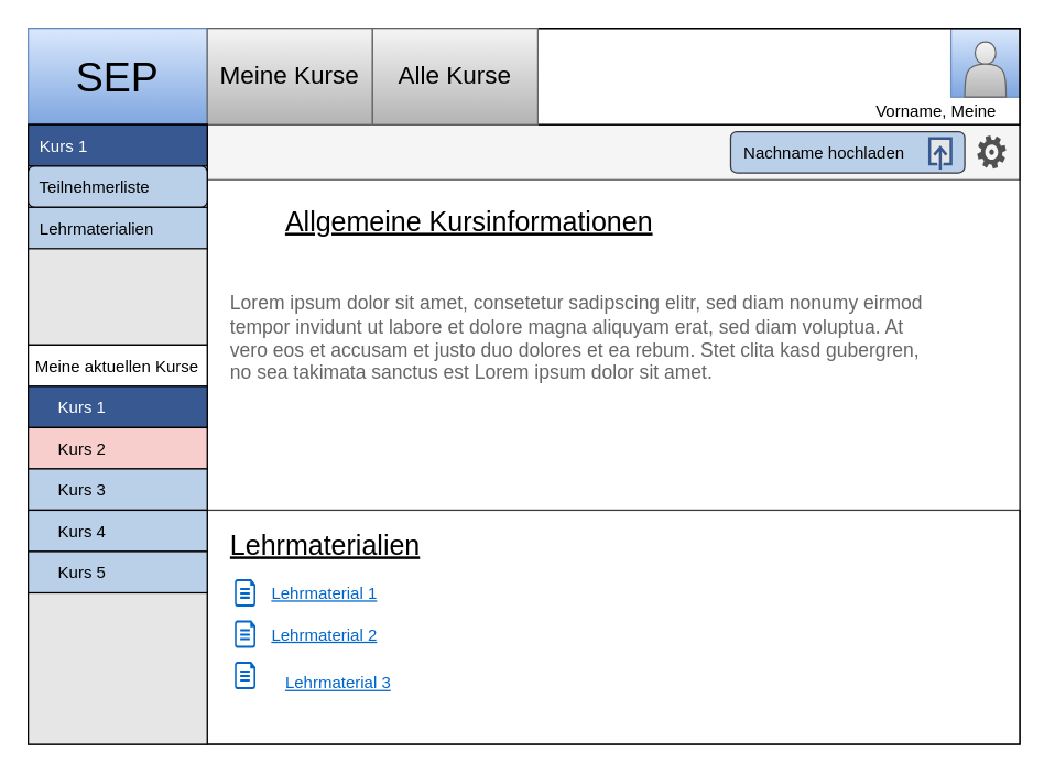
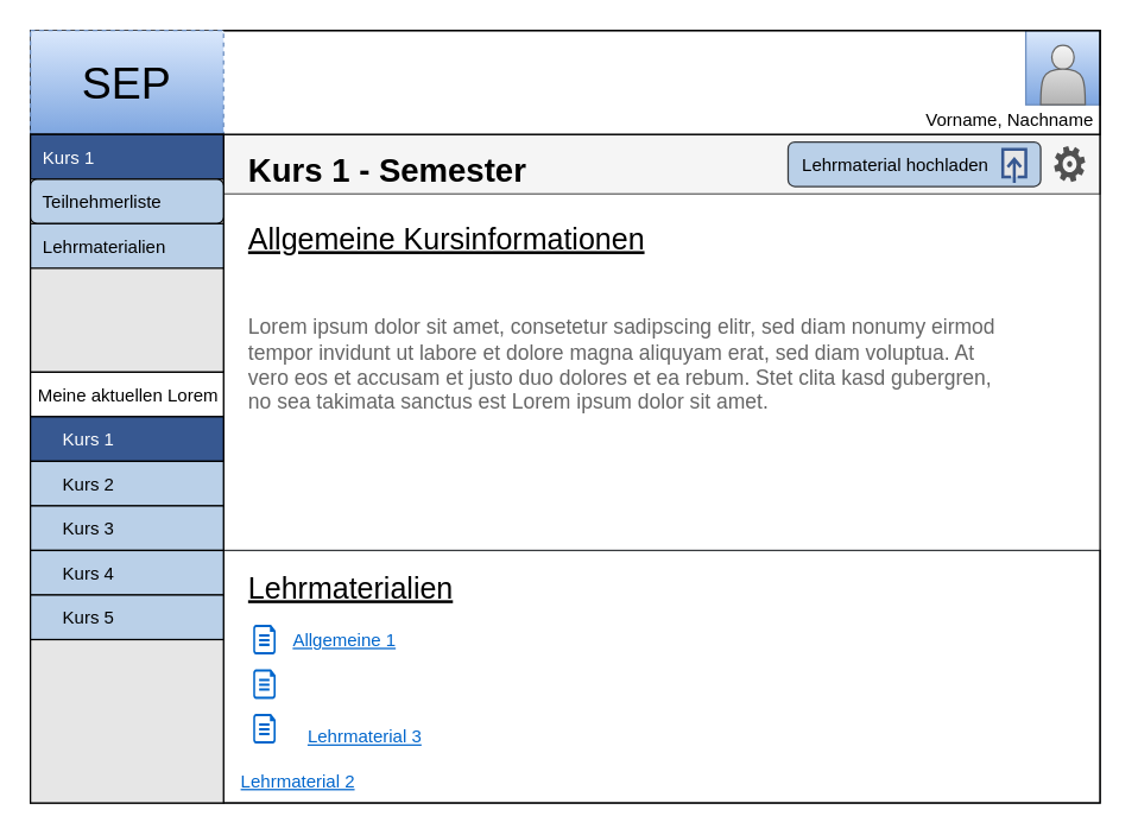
  <mxCell id="0" />
  <mxCell id="1" parent="0" />
  <mxCell id="2" value="" style="rounded=0;whiteSpace=wrap;html=1;labelBackgroundColor=none;fillColor=none;fontFamily=Helvetica;fontSize=14;fontColor=#666666;align=left;strokeColor=#36393D;" parent="1" vertex="1"><mxGeometry x="150" y="370" width="590" height="170" as="geometry" /></mxCell>
  <mxCell id="3" value="" style="rounded=0;whiteSpace=wrap;html=1;labelBackgroundColor=none;strokeColor=#666666;fillColor=#f5f5f5;fontFamily=Helvetica;fontSize=16;align=right;fontColor=#333333;" parent="1" vertex="1"><mxGeometry x="150" y="90" width="590" height="40" as="geometry" /></mxCell>
  <mxCell id="4" value="" style="rounded=0;whiteSpace=wrap;html=1;fillColor=#dae8fc;gradientColor=#7ea6e0;strokeColor=#6c8ebf;" parent="1" vertex="1"><mxGeometry x="690" y="20" width="50" height="50" as="geometry" /></mxCell>
  <mxCell id="5" value="" style="rounded=0;whiteSpace=wrap;html=1;fillColor=none;" parent="1" vertex="1"><mxGeometry x="20" y="20" width="720" height="520" as="geometry" /></mxCell>
  <mxCell id="6" value="" style="rounded=0;whiteSpace=wrap;html=1;fillColor=none;" parent="1" vertex="1"><mxGeometry x="20" y="20" width="720" height="70" as="geometry" /></mxCell>
  <mxCell id="7" value="" style="shape=actor;whiteSpace=wrap;html=1;fillColor=#f5f5f5;strokeColor=#666666;gradientColor=#b3b3b3;" parent="1" vertex="1"><mxGeometry x="700" y="30" width="30" height="40" as="geometry" /></mxCell>
- <mxCell id="8" value="Vorname, Meine" style="text;html=1;align=center;verticalAlign=middle;resizable=0;points=[];autosize=1;" parent="1" vertex="1"><mxGeometry x="614" y="71" width="130" height="20" as="geometry" /></mxCell>
- <mxCell id="9" value="&lt;font style=&quot;font-size: 30px&quot;&gt;SEP&lt;/font&gt;" style="rounded=0;whiteSpace=wrap;html=1;fillColor=#dae8fc;gradientColor=#7ea6e0;strokeColor=#6c8ebf;" parent="1" vertex="1"><mxGeometry x="20" y="20" width="130" height="70" as="geometry" /></mxCell>
- <mxCell id="10" value="&lt;font style=&quot;font-size: 18px&quot;&gt;Meine Kurse&lt;/font&gt;" style="rounded=0;whiteSpace=wrap;html=1;fillColor=#f5f5f5;gradientColor=#b3b3b3;strokeColor=#666666;" parent="1" vertex="1"><mxGeometry x="150" y="20" width="120" height="70" as="geometry" /></mxCell>
- <mxCell id="11" value="&lt;font style=&quot;font-size: 18px&quot;&gt;Alle Kurse&lt;/font&gt;" style="rounded=0;whiteSpace=wrap;html=1;fillColor=#f5f5f5;gradientColor=#b3b3b3;strokeColor=#666666;" parent="1" vertex="1"><mxGeometry x="270" y="20" width="120" height="70" as="geometry" /></mxCell>
+ <mxCell id="8" value="Vorname, Nachname" style="text;html=1;align=center;verticalAlign=middle;resizable=0;points=[];autosize=1;" parent="1" vertex="1"><mxGeometry x="614" y="71" width="130" height="20" as="geometry" /></mxCell>
+ <mxCell id="9" value="&lt;font style=&quot;font-size: 30px&quot;&gt;SEP&lt;/font&gt;" style="rounded=0;whiteSpace=wrap;html=1;fillColor=#dae8fc;gradientColor=#7ea6e0;strokeColor=#6c8ebf;dashed=1;" parent="1" vertex="1"><mxGeometry x="20" y="20" width="130" height="70" as="geometry" /></mxCell>
  <mxCell id="12" value="" style="rounded=0;whiteSpace=wrap;html=1;fillColor=#E6E6E6;" parent="1" vertex="1"><mxGeometry x="20" y="90" width="130" height="450" as="geometry" /></mxCell>
- <mxCell id="14" value="Allgemeine Kursinformationen" style="text;html=1;align=left;verticalAlign=middle;resizable=0;points=[];autosize=1;fontSize=20;fontFamily=Helvetica;fontStyle=4" parent="1" vertex="1"><mxGeometry x="205" y="145" width="280" height="30" as="geometry" /></mxCell>
+ <mxCell id="13" value="Kurs 1 - Semester" style="text;align=left;verticalAlign=middle;resizable=0;points=[];autosize=1;fontSize=22;fontStyle=1;fontFamily=Helvetica;labelBackgroundColor=none;labelBorderColor=none;html=1;" parent="1" vertex="1"><mxGeometry x="165" y="100" width="200" height="30" as="geometry" /></mxCell>
+ <mxCell id="14" value="Allgemeine Kursinformationen" style="text;html=1;align=left;verticalAlign=middle;resizable=0;points=[];autosize=1;fontSize=20;fontFamily=Helvetica;fontStyle=4" parent="1" vertex="1"><mxGeometry x="165" y="145" width="280" height="30" as="geometry" /></mxCell>
  <mxCell id="15" value="&lt;div style=&quot;text-align: justify&quot;&gt;&lt;span&gt;Lorem ipsum dolor sit amet, consetetur sadipscing elitr, sed diam nonumy eirmod &lt;br&gt;tempor invidunt ut labore et dolore magna aliquyam erat, sed diam voluptua. At &lt;br&gt;vero eos et accusam et justo duo dolores et ea rebum. Stet clita kasd gubergren, &lt;br&gt;no sea takimata sanctus est Lorem ipsum dolor sit amet.&amp;nbsp;&lt;/span&gt;&lt;/div&gt;" style="text;html=1;align=left;verticalAlign=middle;resizable=0;points=[];autosize=1;fontSize=14;fontFamily=Helvetica;fontColor=#666666;" parent="1" vertex="1"><mxGeometry x="165" y="210" width="520" height="70" as="geometry" /></mxCell>
  <mxCell id="16" value="" style="rounded=0;whiteSpace=wrap;html=1;labelBackgroundColor=none;fontFamily=Helvetica;fontSize=14;align=left;fillColor=#E6E6E6;" parent="1" vertex="1"><mxGeometry x="20" y="90" width="130" height="160" as="geometry" /></mxCell>
  <mxCell id="17" value="&lt;font style=&quot;font-size: 12px&quot;&gt;&amp;nbsp;&amp;nbsp;&lt;font style=&quot;font-size: 12px&quot;&gt;Kurs 1&lt;/font&gt;&lt;/font&gt;" style="rounded=0;whiteSpace=wrap;html=1;labelBackgroundColor=none;fontFamily=Helvetica;fontSize=14;align=left;gradientDirection=north;fillColor=#375891;fontColor=#FFFFFF;" parent="1" vertex="1"><mxGeometry x="20" y="90" width="130" height="30" as="geometry" /></mxCell>
  <mxCell id="18" value="&lt;font style=&quot;font-size: 12px&quot;&gt;&lt;font color=&quot;#000000&quot; style=&quot;font-size: 12px&quot;&gt;&amp;nbsp; &lt;/font&gt;&lt;font color=&quot;#000000&quot; style=&quot;font-size: 12px&quot;&gt;Teilnehmerliste&lt;/font&gt;&lt;/font&gt;" style="whiteSpace=wrap;html=1;labelBackgroundColor=none;fontFamily=Helvetica;fontSize=14;fontColor=#666666;align=left;fillColor=#BAD0E8;rounded=1;" parent="1" vertex="1"><mxGeometry x="20" y="120" width="130" height="30" as="geometry" /></mxCell>
  <mxCell id="19" value="&lt;font style=&quot;font-size: 12px&quot;&gt;&lt;font color=&quot;#000000&quot; style=&quot;font-size: 12px&quot;&gt;&amp;nbsp; Lehrmaterialien&lt;/font&gt;&lt;/font&gt;" style="rounded=0;whiteSpace=wrap;html=1;labelBackgroundColor=none;fontFamily=Helvetica;fontSize=14;fontColor=#666666;align=left;fillColor=#BAD0E8;" parent="1" vertex="1"><mxGeometry x="20" y="150" width="130" height="30" as="geometry" /></mxCell>
- <mxCell id="20" value="&lt;font style=&quot;font-size: 12px&quot;&gt;&lt;font color=&quot;#000000&quot; style=&quot;font-size: 12px&quot;&gt;&amp;nbsp;Meine aktuellen Kurse&lt;/font&gt;&lt;/font&gt;" style="rounded=0;whiteSpace=wrap;html=1;labelBackgroundColor=none;fontFamily=Helvetica;fontSize=14;fontColor=#666666;align=left;" parent="1" vertex="1"><mxGeometry x="20" y="250" width="130" height="30" as="geometry" /></mxCell>
+ <mxCell id="20" value="&lt;font style=&quot;font-size: 12px&quot;&gt;&lt;font color=&quot;#000000&quot; style=&quot;font-size: 12px&quot;&gt;&amp;nbsp;Meine aktuellen Lorem&lt;/font&gt;&lt;/font&gt;" style="rounded=0;whiteSpace=wrap;html=1;labelBackgroundColor=none;fontFamily=Helvetica;fontSize=14;fontColor=#666666;align=left;" parent="1" vertex="1"><mxGeometry x="20" y="250" width="130" height="30" as="geometry" /></mxCell>
  <mxCell id="21" value="&lt;font style=&quot;font-size: 12px&quot;&gt;&lt;font style=&quot;font-size: 12px&quot;&gt;&amp;nbsp; &amp;nbsp; &amp;nbsp; Kurs 1&lt;/font&gt;&lt;/font&gt;" style="rounded=0;whiteSpace=wrap;html=1;labelBackgroundColor=none;fillColor=#375891;fontFamily=Helvetica;fontSize=14;fontColor=#FFFFFF;align=left;gradientDirection=north;" parent="1" vertex="1"><mxGeometry x="20" y="280" width="130" height="30" as="geometry" /></mxCell>
- <mxCell id="22" value="&lt;font style=&quot;font-size: 12px&quot;&gt;&lt;font color=&quot;#000000&quot; style=&quot;font-size: 12px&quot;&gt;&amp;nbsp; &amp;nbsp; &amp;nbsp; Kurs 2&lt;/font&gt;&lt;/font&gt;" style="rounded=0;whiteSpace=wrap;html=1;labelBackgroundColor=none;fontFamily=Helvetica;fontSize=14;fontColor=#666666;align=left;fillColor=#f8cecc;" parent="1" vertex="1"><mxGeometry x="20" y="310" width="130" height="30" as="geometry" /></mxCell>
+ <mxCell id="22" value="&lt;font style=&quot;font-size: 12px&quot;&gt;&lt;font color=&quot;#000000&quot; style=&quot;font-size: 12px&quot;&gt;&amp;nbsp; &amp;nbsp; &amp;nbsp; Kurs 2&lt;/font&gt;&lt;/font&gt;" style="rounded=0;whiteSpace=wrap;html=1;labelBackgroundColor=none;fontFamily=Helvetica;fontSize=14;fontColor=#666666;align=left;fillColor=#BAD0E8;" parent="1" vertex="1"><mxGeometry x="20" y="310" width="130" height="30" as="geometry" /></mxCell>
  <mxCell id="23" value="&lt;font style=&quot;font-size: 12px&quot;&gt;&lt;font color=&quot;#000000&quot; style=&quot;font-size: 12px&quot;&gt;&amp;nbsp; &amp;nbsp; &amp;nbsp; Kurs 3&lt;/font&gt;&lt;/font&gt;&lt;span style=&quot;color: rgba(0 , 0 , 0 , 0) ; font-family: monospace ; font-size: 0px&quot;&gt;%3CmxGraphModel%3E%3Croot%3E%3CmxCell%20id%3D%220%22%2F%3E%3CmxCell%20id%3D%221%22%20parent%3D%220%22%2F%3E%3CmxCell%20id%3D%222%22%20value%3D%22%26lt%3Bfont%20style%3D%26quot%3Bfont-size%3A%2012px%26quot%3B%26gt%3B%26lt%3Bfont%20color%3D%26quot%3B%23000000%26quot%3B%20style%3D%26quot%3Bfont-size%3A%2012px%26quot%3B%26gt%3B%26amp%3Bnbsp%3B%20%26amp%3Bnbsp%3B%20%26amp%3Bnbsp%3B%20Kurs%202%26lt%3B%2Ffont%26gt%3B%26lt%3B%2Ffont%26gt%3B%22%20style%3D%22rounded%3D0%3BwhiteSpace%3Dwrap%3Bhtml%3D1%3BlabelBackgroundColor%3Dnone%3BfillColor%3Dnone%3BfontFamily%3DHelvetica%3BfontSize%3D14%3BfontColor%3D%23666666%3Balign%3Dleft%3B%22%20vertex%3D%221%22%20parent%3D%221%22%3E%3CmxGeometry%20x%3D%2220%22%20y%3D%22300%22%20width%3D%22130%22%20height%3D%2230%22%20as%3D%22geometry%22%2F%3E%3C%2FmxCell%3E%3C%2Froot%3E%3C%2FmxGraphModel%3E&lt;/span&gt;" style="rounded=0;whiteSpace=wrap;html=1;labelBackgroundColor=none;fontFamily=Helvetica;fontSize=14;fontColor=#666666;align=left;fillColor=#BAD0E8;" parent="1" vertex="1"><mxGeometry x="20" y="340" width="130" height="30" as="geometry" /></mxCell>
  <mxCell id="24" value="&lt;font style=&quot;font-size: 12px&quot;&gt;&lt;font color=&quot;#000000&quot; style=&quot;font-size: 12px&quot;&gt;&amp;nbsp; &amp;nbsp; &amp;nbsp; Kurs 4&lt;/font&gt;&lt;/font&gt;&lt;span style=&quot;color: rgba(0 , 0 , 0 , 0) ; font-family: monospace ; font-size: 0px&quot;&gt;%3CmxGraphModel%3E%3Croot%3E%3CmxCell%20id%3D%220%22%2F%3E%3CmxCell%20id%3D%221%22%20parent%3D%220%22%2F%3E%3CmxCell%20id%3D%222%22%20value%3D%22%26lt%3Bfont%20style%3D%26quot%3Bfont-size%3A%2012px%26quot%3B%26gt%3B%26lt%3Bfont%20color%3D%26quot%3B%23000000%26quot%3B%20style%3D%26quot%3Bfont-size%3A%2012px%26quot%3B%26gt%3B%26amp%3Bnbsp%3B%20%26amp%3Bnbsp%3B%20%26amp%3Bnbsp%3B%20Kurs%202%26lt%3B%2Ffont%26gt%3B%26lt%3B%2Ffont%26gt%3B%22%20style%3D%22rounded%3D0%3BwhiteSpace%3Dwrap%3Bhtml%3D1%3BlabelBackgroundColor%3Dnone%3BfillColor%3Dnone%3BfontFamily%3DHelvetica%3BfontSize%3D14%3BfontColor%3D%23666666%3Balign%3Dleft%3B%22%20vertex%3D%221%22%20parent%3D%221%22%3E%3CmxGeometry%20x%3D%2220%22%20y%3D%22300%22%20width%3D%22130%22%20height%3D%2230%22%20as%3D%22geometry%22%2F%3E%3C%2FmxCell%3E%3C%2Froot%3E%3C%2FmxGraphModel%34&lt;/span&gt;" style="rounded=0;whiteSpace=wrap;html=1;labelBackgroundColor=none;fontFamily=Helvetica;fontSize=14;fontColor=#666666;align=left;fillColor=#BAD0E8;" parent="1" vertex="1"><mxGeometry x="20" y="370" width="130" height="30" as="geometry" /></mxCell>
  <mxCell id="25" value="&lt;font style=&quot;font-size: 12px&quot;&gt;&lt;font color=&quot;#000000&quot; style=&quot;font-size: 12px&quot;&gt;&amp;nbsp; &amp;nbsp; &amp;nbsp; Kurs 5&lt;/font&gt;&lt;/font&gt;&lt;span style=&quot;color: rgba(0 , 0 , 0 , 0) ; font-family: monospace ; font-size: 0px&quot;&gt;%3CmxGraphModel%3E%3Croot%3E%3CmxCell%20id%3D%220%22%2F%3E%3CmxCell%20id%3D%221%22%20parent%3D%220%22%2F%3E%3CmxCell%20id%3D%222%22%20value%3D%22%26lt%3Bfont%20style%3D%26quot%3Bfont-size%3A%2012px%26quot%3B%26gt%3B%26lt%3Bfont%20color%3D%26quot%3B%23000000%26quot%3B%20style%3D%26quot%3Bfont-size%3A%2012px%26quot%3B%26gt%3B%26amp%3Bnbsp%3B%20%26amp%3Bnbsp%3B%20%26amp%3Bnbsp%3B%20Kurs%202%26lt%3B%2Ffont%26gt%3B%26lt%3B%2Ffont%26gt%3B%22%20style%3D%22rounded%3D0%3BwhiteSpace%3Dwrap%3Bhtml%3D1%3BlabelBackgroundColor%3Dnone%3BfillColor%3Dnone%3BfontFamily%3DHelvetica%3BfontSize%3D14%3BfontColor%3D%23666666%3Balign%3Dleft%3B%22%20vertex%3D%221%22%20parent%3D%221%22%3E%3CmxGeometry%20x%3D%2220%22%20y%3D%22300%22%20width%3D%22130%22%20height%3D%2230%22%20as%3D%22geometry%22%2F%3E%3C%2FmxCell%3E%3C%2Froot%3E%3C%2FmxGraphModel%34&lt;/span&gt;" style="rounded=0;whiteSpace=wrap;html=1;labelBackgroundColor=none;fontFamily=Helvetica;fontSize=14;fontColor=#666666;align=left;fillColor=#BAD0E8;" parent="1" vertex="1"><mxGeometry x="20" y="400" width="130" height="30" as="geometry" /></mxCell>
  <mxCell id="26" value="Lehrmaterialien" style="text;html=1;align=left;verticalAlign=middle;resizable=0;points=[];autosize=1;fontSize=20;fontFamily=Helvetica;fontStyle=4" parent="1" vertex="1"><mxGeometry x="165" y="380" width="150" height="30" as="geometry" /></mxCell>
- <mxCell id="27" value="&lt;font style=&quot;font-size: 12px&quot; color=&quot;#0066cc&quot;&gt;&lt;u&gt;Lehrmaterial 1&lt;/u&gt;&lt;/font&gt;" style="text;html=1;align=left;verticalAlign=middle;resizable=0;points=[];autosize=1;fontSize=14;fontFamily=Helvetica;" parent="1" vertex="1"><mxGeometry x="195" y="420" width="90" height="20" as="geometry" /></mxCell>
+ <mxCell id="27" value="&lt;font style=&quot;font-size: 12px&quot; color=&quot;#0066cc&quot;&gt;&lt;u&gt;Allgemeine 1&lt;/u&gt;&lt;/font&gt;" style="text;html=1;align=left;verticalAlign=middle;resizable=0;points=[];autosize=1;fontSize=14;fontFamily=Helvetica;" parent="1" vertex="1"><mxGeometry x="195" y="420" width="90" height="20" as="geometry" /></mxCell>
  <mxCell id="28" value="" style="verticalLabelPosition=bottom;html=1;verticalAlign=top;align=center;strokeColor=none;shape=mxgraph.azure.cloud_services_configuration_file;pointerEvents=1;rounded=1;labelBackgroundColor=none;fontFamily=Helvetica;fontSize=14;fontColor=#666666;fillColor=#0066CC;" parent="1" vertex="1"><mxGeometry x="170" y="420" width="15" height="20" as="geometry" /></mxCell>
  <mxCell id="29" value="" style="verticalLabelPosition=bottom;html=1;verticalAlign=top;align=center;strokeColor=none;shape=mxgraph.azure.cloud_services_configuration_file;pointerEvents=1;rounded=1;labelBackgroundColor=none;fontFamily=Helvetica;fontSize=14;fontColor=#666666;fillColor=#0066CC;" parent="1" vertex="1"><mxGeometry x="170" y="450" width="15" height="20" as="geometry" /></mxCell>
  <mxCell id="30" value="" style="verticalLabelPosition=bottom;html=1;verticalAlign=top;align=center;strokeColor=none;shape=mxgraph.azure.cloud_services_configuration_file;pointerEvents=1;rounded=1;labelBackgroundColor=none;fontFamily=Helvetica;fontSize=14;fontColor=#666666;fillColor=#0066CC;" parent="1" vertex="1"><mxGeometry x="170" y="480" width="15" height="20" as="geometry" /></mxCell>
- <mxCell id="31" value="&lt;font style=&quot;font-size: 12px&quot; color=&quot;#0066cc&quot;&gt;&lt;u&gt;Lehrmaterial 2&lt;/u&gt;&lt;/font&gt;" style="text;html=1;align=left;verticalAlign=middle;resizable=0;points=[];autosize=1;fontSize=14;fontFamily=Helvetica;" parent="1" vertex="1"><mxGeometry x="195" y="450" width="90" height="20" as="geometry" /></mxCell>
+ <mxCell id="31" value="&lt;font style=&quot;font-size: 12px&quot; color=&quot;#0066cc&quot;&gt;&lt;u&gt;Lehrmaterial 2&lt;/u&gt;&lt;/font&gt;" style="text;html=1;align=left;verticalAlign=middle;resizable=0;points=[];autosize=1;fontSize=14;fontFamily=Helvetica;" parent="1" vertex="1"><mxGeometry x="160" y="515" width="90" height="20" as="geometry" /></mxCell>
  <mxCell id="32" value="&lt;font style=&quot;font-size: 12px&quot; color=&quot;#0066cc&quot;&gt;&lt;u&gt;Lehrmaterial 3&lt;/u&gt;&lt;/font&gt;" style="text;html=1;align=left;verticalAlign=middle;resizable=0;points=[];autosize=1;fontSize=14;fontFamily=Helvetica;" parent="1" vertex="1"><mxGeometry x="205" y="485" width="90" height="20" as="geometry" /></mxCell>
- <mxCell id="33" value="&lt;font color=&quot;#000000&quot;&gt;&amp;nbsp; &lt;font style=&quot;font-size: 12px&quot;&gt;Nachname hochladen&lt;/font&gt;&lt;/font&gt;" style="rounded=1;whiteSpace=wrap;html=1;labelBackgroundColor=none;strokeColor=#36393D;fillColor=#BAD0E8;gradientColor=none;fontFamily=Helvetica;fontSize=14;fontColor=#FFFFFF;align=left;" parent="1" vertex="1"><mxGeometry x="530" y="95" width="170" height="30" as="geometry" /></mxCell>
+ <mxCell id="33" value="&lt;font color=&quot;#000000&quot;&gt;&amp;nbsp; &lt;font style=&quot;font-size: 12px&quot;&gt;Lehrmaterial hochladen&lt;/font&gt;&lt;/font&gt;" style="rounded=1;whiteSpace=wrap;html=1;labelBackgroundColor=none;strokeColor=#36393D;fillColor=#BAD0E8;gradientColor=none;fontFamily=Helvetica;fontSize=14;fontColor=#FFFFFF;align=left;" parent="1" vertex="1"><mxGeometry x="530" y="95" width="170" height="30" as="geometry" /></mxCell>
  <mxCell id="34" value="" style="html=1;verticalLabelPosition=bottom;align=center;labelBackgroundColor=#ffffff;verticalAlign=top;strokeWidth=2;shadow=0;dashed=0;shape=mxgraph.ios7.icons.up;rounded=1;gradientColor=none;fontFamily=Helvetica;fontSize=14;fontColor=#FFFFFF;strokeColor=#375891;fillColor=#E6E6E6;" parent="1" vertex="1"><mxGeometry x="674.5" y="100" width="15.5" height="22.5" as="geometry" /></mxCell>
  <mxCell id="35" value="" style="pointerEvents=1;shadow=0;dashed=0;html=1;strokeColor=none;fillColor=#505050;labelPosition=center;verticalLabelPosition=bottom;verticalAlign=top;outlineConnect=0;align=center;shape=mxgraph.office.concepts.settings_office_365;" vertex="1" parent="1"><mxGeometry x="709" y="97.75" width="21" height="24.25" as="geometry" /></mxCell>
